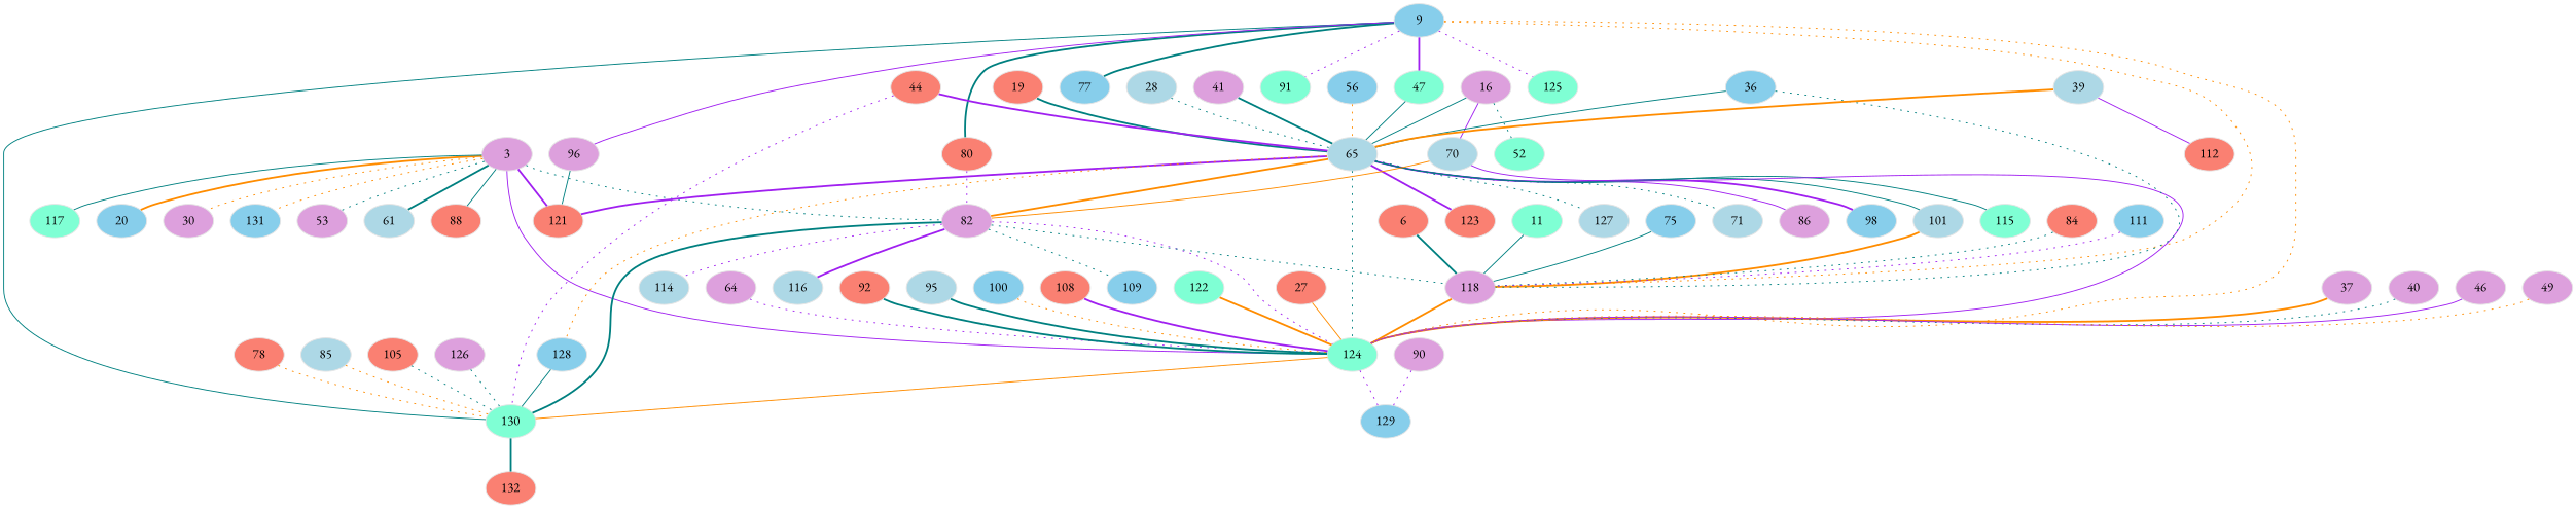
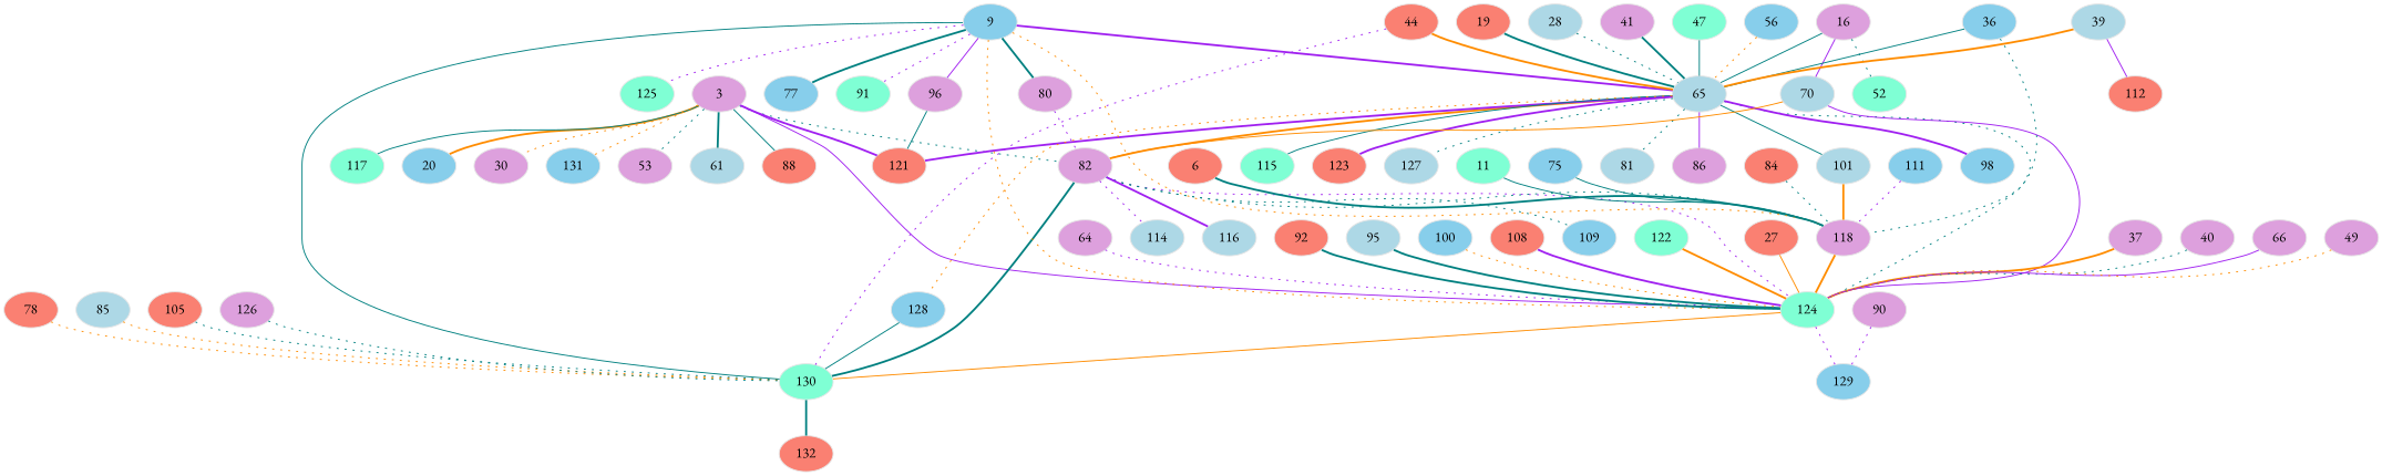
  graph {
    fontname="EB Garamond"
    node [color=gray90 fillcolor=plum fontname="EB Garamond" style=filled]
    edge [color=teal fontname="EB Garamond" style=dotted]
    3 [super="+1"]
    20 [fillcolor=skyblue]
    30
    53
    61 [fillcolor=lightblue]
    82 [super="+2"]
    88 [fillcolor=salmon]
    117 [fillcolor=aquamarine super="+48"]
    121 [fillcolor=salmon super="+99"]
    124 [fillcolor=aquamarine super="+31+119+103"]
    131 [fillcolor=skyblue]
    118 [super="+22+13"]
    130 [fillcolor=aquamarine super="+97+107+120+67"]
    109 [fillcolor=skyblue]
    114 [fillcolor=lightblue]
    116 [fillcolor=lightblue]
    129 [fillcolor=skyblue]
    6 [fillcolor=salmon]
    65 [fillcolor=lightblue super="+7+34+42+18"]
-   81 [fillcolor=lightblue super="+63" label=71]
+   81 [fillcolor=lightblue super="+63"]
    86
    98 [fillcolor=skyblue]
    101 [fillcolor=lightblue]
    115 [fillcolor=aquamarine]
    123 [fillcolor=salmon]
    127 [fillcolor=lightblue super="+87"]
    128 [fillcolor=skyblue]
    9 [fillcolor=skyblue]
    77 [fillcolor=skyblue super="+51"]
-   80 [fillcolor=salmon]
+   80
    91 [fillcolor=aquamarine]
    96 [super="+45"]
    125 [fillcolor=aquamarine]
    132 [fillcolor=salmon]
    11 [fillcolor=aquamarine]
    16
    52 [fillcolor=aquamarine]
    70 [fillcolor=lightblue super="+15"]
    19 [fillcolor=salmon]
    27 [fillcolor=salmon]
    28 [fillcolor=lightblue]
    36 [fillcolor=skyblue]
    37
    39 [fillcolor=lightblue]
    112 [fillcolor=salmon]
    40
    41
    44 [fillcolor=salmon]
-   46
+   46 [label=66]
    47 [fillcolor=aquamarine]
    49
    56 [fillcolor=skyblue]
    64 [super="+55"]
    75 [fillcolor=skyblue]
    78 [fillcolor=salmon]
    84 [fillcolor=salmon]
    85 [fillcolor=lightblue]
    90
    92 [fillcolor=salmon super="+83"]
    95 [fillcolor=lightblue]
    100 [fillcolor=skyblue]
    105 [fillcolor=salmon]
    108 [fillcolor=salmon]
    111 [fillcolor=skyblue]
    122 [fillcolor=aquamarine]
    126
    3 -- 20 [color=darkorange style=bold]
    3 -- 30 [color=darkorange]
    3 -- 53
    3 -- 61 [style=bold]
    3 -- 82 [weight=3]
    3 -- 88 [style=solid]
    3 -- 117 [style=solid]
    3 -- 121 [color=purple style=bold weight=2]
    3 -- 124 [color=purple style=solid weight=8]
    3 -- 131 [color=darkorange]
    82 -- 124 [color=purple]
    82 -- 118 [weight=4]
    82 -- 130 [style=bold weight=4]
    82 -- 109
    82 -- 114 [color=purple]
    82 -- 116 [color=purple style=bold]
    124 -- 130 [color=darkorange style=solid]
    124 -- 129 [color=purple]
    118 -- 124 [color=darkorange style=bold weight=2]
    130 -- 132 [style=bold]
    6 -- 118 [style=bold]
    65 -- 82 [color=darkorange style=bold weight=2]
    65 -- 121 [color=purple style=bold weight=3]
    65 -- 124 [weight=12]
    65 -- 81
    65 -- 86 [color=purple style=solid weight=2]
    65 -- 98 [color=purple style=bold]
    65 -- 101 [style=solid]
    65 -- 115 [style=solid]
    65 -- 123 [color=purple style=bold]
    65 -- 127
    65 -- 128 [color=darkorange]
    101 -- 118 [color=darkorange style=bold]
    128 -- 130 [style=solid]
    9 -- 124 [color=darkorange weight=2]
    9 -- 118 [color=darkorange]
    9 -- 130 [style=solid weight=2]
-   9 -- 47 [color=purple style=bold weight=4]
+   9 -- 65 [color=purple style=bold weight=4]
    9 -- 77 [style=bold]
    9 -- 80 [style=bold]
    9 -- 91 [color=purple]
    9 -- 96 [color=purple style=solid]
    9 -- 125 [color=purple]
    80 -- 82 [color=purple]
    96 -- 121 [style=solid]
    11 -- 118 [style=solid]
    16 -- 65 [style=solid weight=3]
    16 -- 52
    16 -- 70 [color=purple style=solid]
    70 -- 82 [color=darkorange style=solid]
    70 -- 124 [color=purple style=solid]
    19 -- 65 [style=bold]
    27 -- 124 [color=darkorange style=solid]
    28 -- 65
    36 -- 118
    36 -- 65 [style=solid]
    37 -- 124 [color=darkorange style=bold]
    39 -- 65 [color=darkorange style=bold]
    39 -- 112 [color=purple style=solid]
    40 -- 124
    41 -- 65 [style=bold]
    44 -- 130 [color=purple]
-   44 -- 65 [color=purple style=bold weight=2]
+   44 -- 65 [color=darkorange style=bold weight=2]
    46 -- 124 [color=purple style=solid]
    47 -- 65 [style=solid]
    49 -- 124 [color=darkorange]
    56 -- 65 [color=darkorange]
    64 -- 124 [color=purple]
    75 -- 118 [style=solid]
    78 -- 130 [color=darkorange]
    84 -- 118
    85 -- 130 [color=darkorange]
    90 -- 129 [color=purple]
    92 -- 124 [style=bold]
    95 -- 124 [style=bold]
    100 -- 124 [color=darkorange]
    105 -- 130
    108 -- 124 [color=purple style=bold]
    111 -- 118 [color=purple]
    122 -- 124 [color=darkorange style=bold]
    126 -- 130
  }
